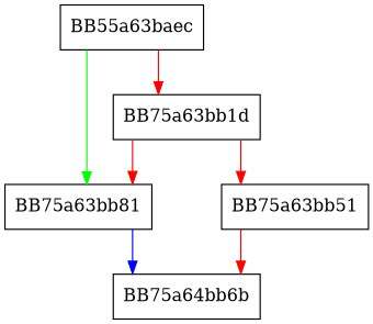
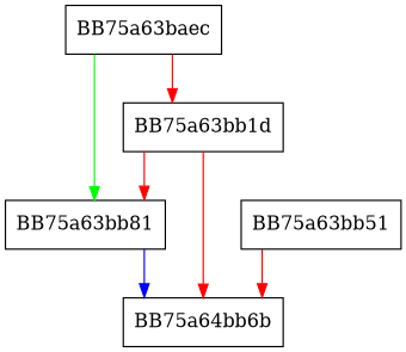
  digraph {
    splines=ortho
    node [shape=box]
    edge [color=red]
-   BB75a63baec [label=BB55a63baec]
+   BB75a63baec
    BB75a63bb81
    BB75a63bb1d
    n4 [label=BB75a64bb6b]
    BB75a63bb51
    BB75a63baec -> BB75a63bb81 [color=green]
    BB75a63baec -> BB75a63bb1d
    BB75a63bb81 -> n4 [color=blue]
    BB75a63bb1d -> BB75a63bb81
-   BB75a63bb1d -> BB75a63bb51
+   BB75a63bb1d -> n4
    BB75a63bb51 -> n4
  }
